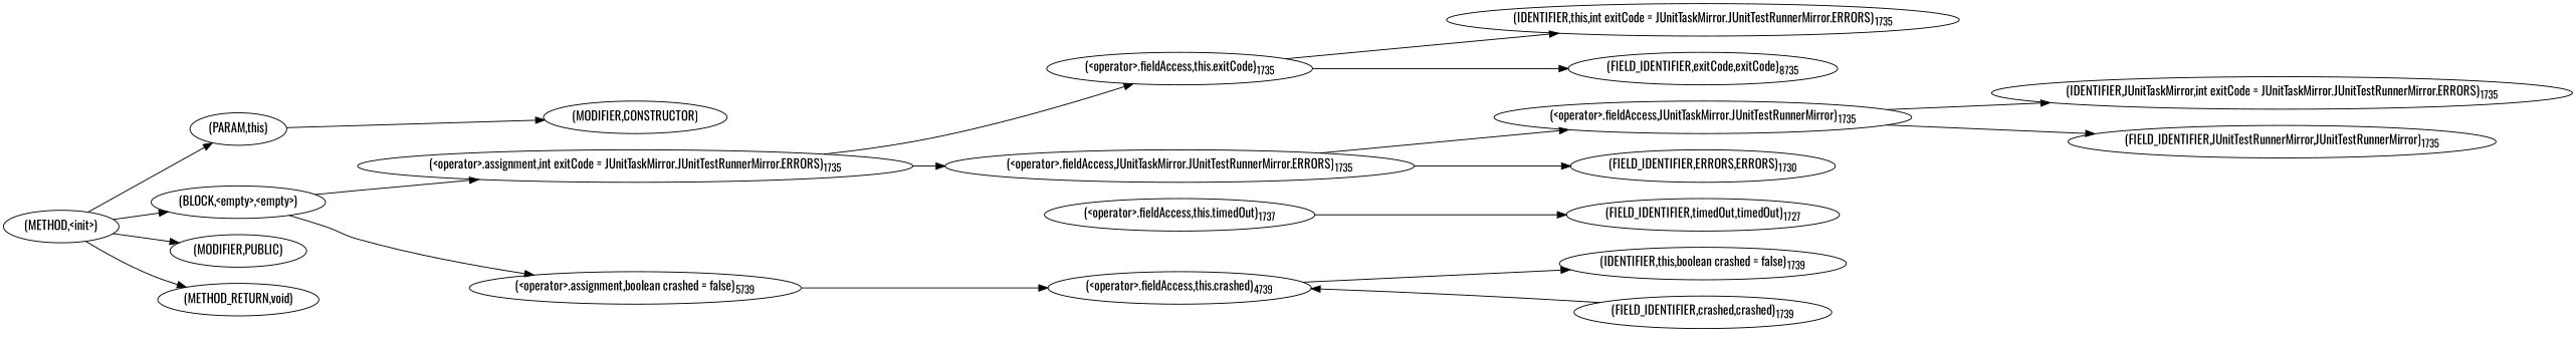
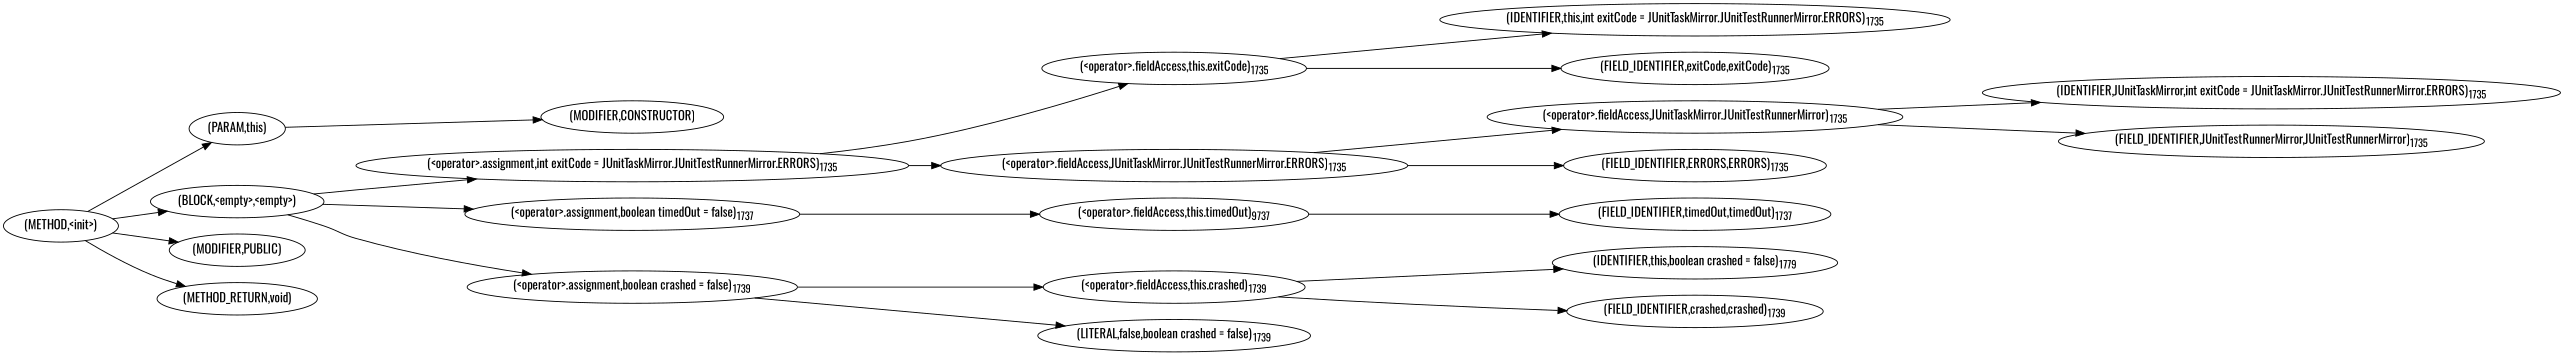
  digraph {
    fontname=Oswald
    rankdir=LR
    node [fontname=Oswald]
    edge [fontname=Oswald]
    n1 [label=<(METHOD,&lt;init&gt;)>]
    n2 [label=<(PARAM,this)>]
    n3 [label=<(BLOCK,&lt;empty&gt;,&lt;empty&gt;)>]
    n4 [label=<(MODIFIER,PUBLIC)>]
    n5 [label=<(METHOD_RETURN,void)>]
    n6 [label=<(MODIFIER,CONSTRUCTOR)>]
    n7 [label=<(&lt;operator&gt;.assignment,int exitCode = JUnitTaskMirror.JUnitTestRunnerMirror.ERRORS)<SUB>1735</SUB>>]
-   n9 [label=<(&lt;operator&gt;.assignment,boolean crashed = false)<SUB>5739</SUB>>]
+   n8 [label=<(&lt;operator&gt;.assignment,boolean timedOut = false)<SUB>1737</SUB>>]
+   n9 [label=<(&lt;operator&gt;.assignment,boolean crashed = false)<SUB>1739</SUB>>]
    n10 [label=<(&lt;operator&gt;.fieldAccess,this.exitCode)<SUB>1735</SUB>>]
    n11 [label=<(&lt;operator&gt;.fieldAccess,JUnitTaskMirror.JUnitTestRunnerMirror.ERRORS)<SUB>1735</SUB>>]
-   n12 [label=<(&lt;operator&gt;.fieldAccess,this.timedOut)<SUB>1737</SUB>>]
-   n13 [label=<(&lt;operator&gt;.fieldAccess,this.crashed)<SUB>4739</SUB>>]
+   n12 [label=<(&lt;operator&gt;.fieldAccess,this.timedOut)<SUB>9737</SUB>>]
+   n13 [label=<(&lt;operator&gt;.fieldAccess,this.crashed)<SUB>1739</SUB>>]
+   n14 [label=<(LITERAL,false,boolean crashed = false)<SUB>1739</SUB>>]
    n15 [label=<(IDENTIFIER,this,int exitCode = JUnitTaskMirror.JUnitTestRunnerMirror.ERRORS)<SUB>1735</SUB>>]
-   n16 [label=<(FIELD_IDENTIFIER,exitCode,exitCode)<SUB>8735</SUB>>]
+   n16 [label=<(FIELD_IDENTIFIER,exitCode,exitCode)<SUB>1735</SUB>>]
    n17 [label=<(&lt;operator&gt;.fieldAccess,JUnitTaskMirror.JUnitTestRunnerMirror)<SUB>1735</SUB>>]
-   n18 [label=<(FIELD_IDENTIFIER,ERRORS,ERRORS)<SUB>1730</SUB>>]
+   n18 [label=<(FIELD_IDENTIFIER,ERRORS,ERRORS)<SUB>1735</SUB>>]
    n19 [label=<(IDENTIFIER,JUnitTaskMirror,int exitCode = JUnitTaskMirror.JUnitTestRunnerMirror.ERRORS)<SUB>1735</SUB>>]
    n20 [label=<(FIELD_IDENTIFIER,JUnitTestRunnerMirror,JUnitTestRunnerMirror)<SUB>1735</SUB>>]
-   n21 [label=<(FIELD_IDENTIFIER,timedOut,timedOut)<SUB>1727</SUB>>]
-   n22 [label=<(IDENTIFIER,this,boolean crashed = false)<SUB>1739</SUB>>]
+   n21 [label=<(FIELD_IDENTIFIER,timedOut,timedOut)<SUB>1737</SUB>>]
+   n22 [label=<(IDENTIFIER,this,boolean crashed = false)<SUB>1779</SUB>>]
    n23 [label=<(FIELD_IDENTIFIER,crashed,crashed)<SUB>1739</SUB>>]
    n1 -> n2
    n1 -> n3
    n1 -> n4
    n1 -> n5
    n2 -> n6
    n3 -> n7
+   n3 -> n8
    n3 -> n9
    n7 -> n10
    n7 -> n11
+   n8 -> n12
    n9 -> n13
+   n9 -> n14
    n10 -> n15
    n10 -> n16
    n11 -> n17
    n11 -> n18
    n12 -> n21
    n13 -> n22
-   n23 -> n13
+   n13 -> n23
    n17 -> n19
    n17 -> n20
  }
